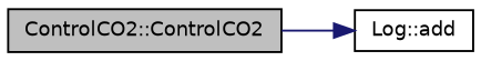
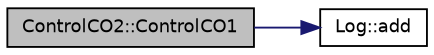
  digraph {
    rankdir=LR
    node [color=black fontname=Helvetica fontsize=10 shape=record style=filled]
-   n1 [fillcolor=grey75 fontcolor=black height=0.2 label="ControlCO2::ControlCO2" width=0.4]
+   n1 [fillcolor=grey75 fontcolor=black height=0.2 label="ControlCO2::ControlCO1" width=0.4]
    n2 [fillcolor=white height=0.2 label="Log::add" width=0.4]
    n1 -> n2 [color=midnightblue fontname=Helvetica fontsize=10 labelfontname=Helvetica labelfontsize=10 style=solid]
  }
